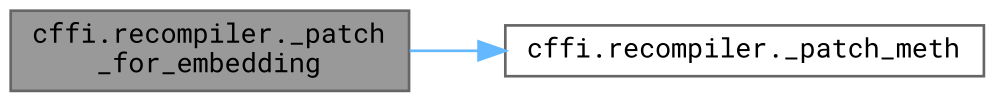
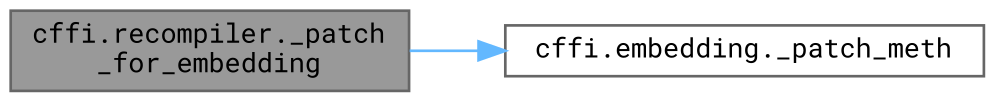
  digraph {
    rankdir=LR
    fontname="Roboto Mono"
    node [fontname="Roboto Mono" fontsize=10 shape=box style=filled]
    n1 [color=gray40 fillcolor=grey60 fontcolor=black height=0.2 label="cffi.recompiler._patch\l_for_embedding" width=0.4]
-   n2 [color=grey40 fillcolor=white height=0.2 label="cffi.recompiler._patch_meth" width=0.4]
+   n2 [color=grey40 fillcolor=white height=0.2 label="cffi.embedding._patch_meth" width=0.4]
    n1 -> n2 [color=steelblue1 fontname="Roboto Mono" fontsize=10 labelfontname=Helvetica labelfontsize=10 style=solid]
  }
